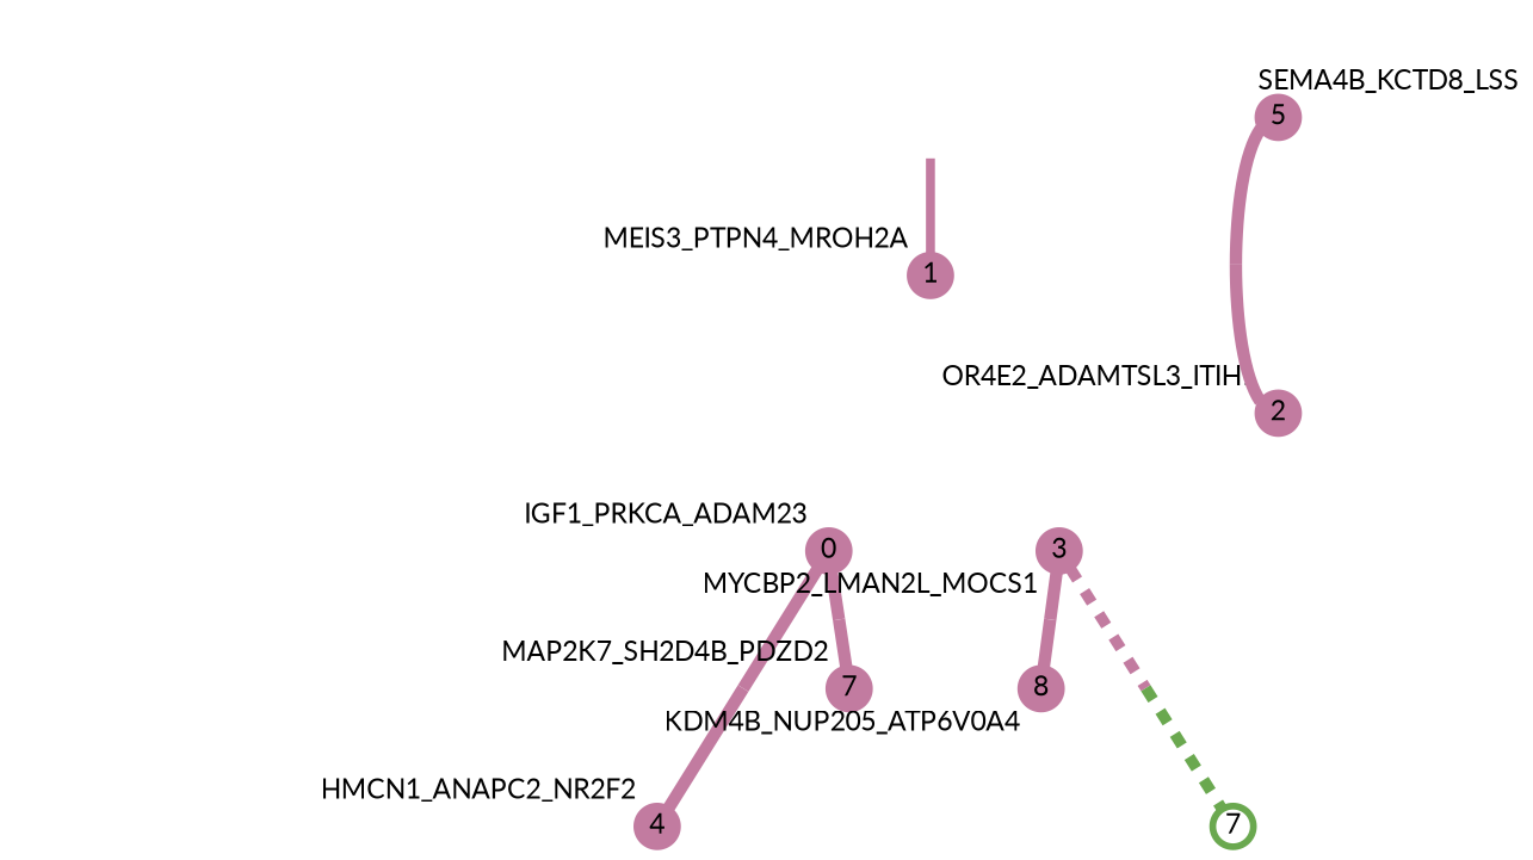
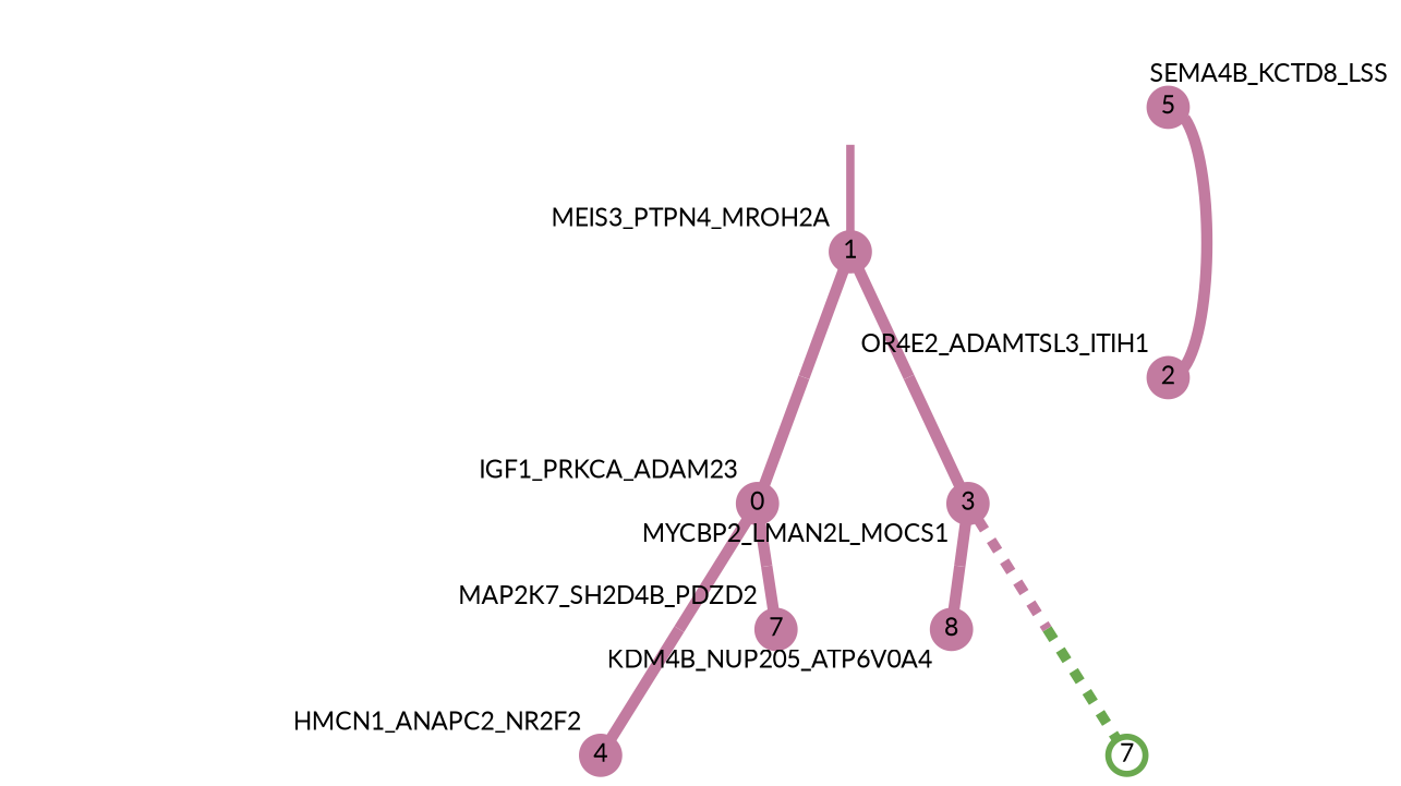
  strict digraph {
    forcelabels=true
    nodesep=0.7
    rankdir=TB
    ranksep=0.6
    splines=false
    node [color="#c27ba0ff" fillcolor="#c27ba0ff" fixedsize=true fontname=Lato fontsize="12pt" penwidth=3 shape=circle style=filled xlabel=MEIS3_PTPN4_MROH2A]
    edge [arrowsize=0 color="#c27ba0ff;0.5:#c27ba0ff" minlen=2.0 penwidth=5.5 style=solid]
    0 [height=0.25 xlabel=IGF1_PRKCA_ADAM23]
    4 [height=0.25 xlabel=HMCN1_ANAPC2_NR2F2]
    7 [height=0.25 xlabel=MAP2K7_SH2D4B_PDZD2]
    8 [height=0.25 xlabel=KDM4B_NUP205_ATP6V0A4]
    1 [height=0.25]
    3 [height=0.25 xlabel=MYCBP2_LMAN2L_MOCS1]
    n7 [color="#6aa84fff" fillcolor="#6aa84fff" height=0.25 label=7 style=solid xlabel=""]
    5 [height=0.25 xlabel=SEMA4B_KCTD8_LSS]
    2 [height=0.25 xlabel=OR4E2_ADAMTSL3_ITIH1]
    normal [style=invis color="" fillcolor="" fixedsize="" fontname="" fontsize="" shape=""]
    0 -> 4
    0 -> 7 [minlen=1.0]
+   1 -> 0
+   1 -> 3
    3 -> 8 [minlen=1.0]
    3 -> n7 [color="#c27ba0ff;0.5:#6aa84fff" penwidth=5 style=dashed]
-   5 -> 2
+   2 -> 5
    normal -> 1 [color="#c27ba0ff" penwidth=4 minlen=""]
  }
